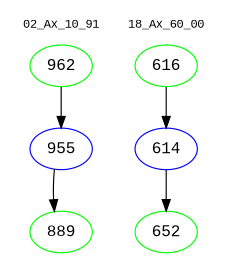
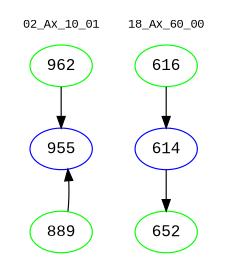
  digraph {
    fontname="Liberation Mono"
    node [color=green fontname="Liberation Mono"]
    edge [color=black fontname="Liberation Mono"]
    n1 [label=962]
    n2 [color=blue label=955]
    n3 [label=889]
    n4 [label=616]
    n5 [color=blue label=614]
    n6 [label=652]
    subgraph cluster_1 {
      color=white
      fontsize=10
-     label="02_Ax_10_91"
+     label="02_Ax_10_01"
      n1
      n2
      n3
    }
    subgraph cluster_2 {
      color=white
      fontsize=10
      label="18_Ax_60_00"
      n4
      n5
      n6
    }
    n1 -> n2
-   n2 -> n3
+   n3 -> n2
    n4 -> n5
    n5 -> n6
  }
